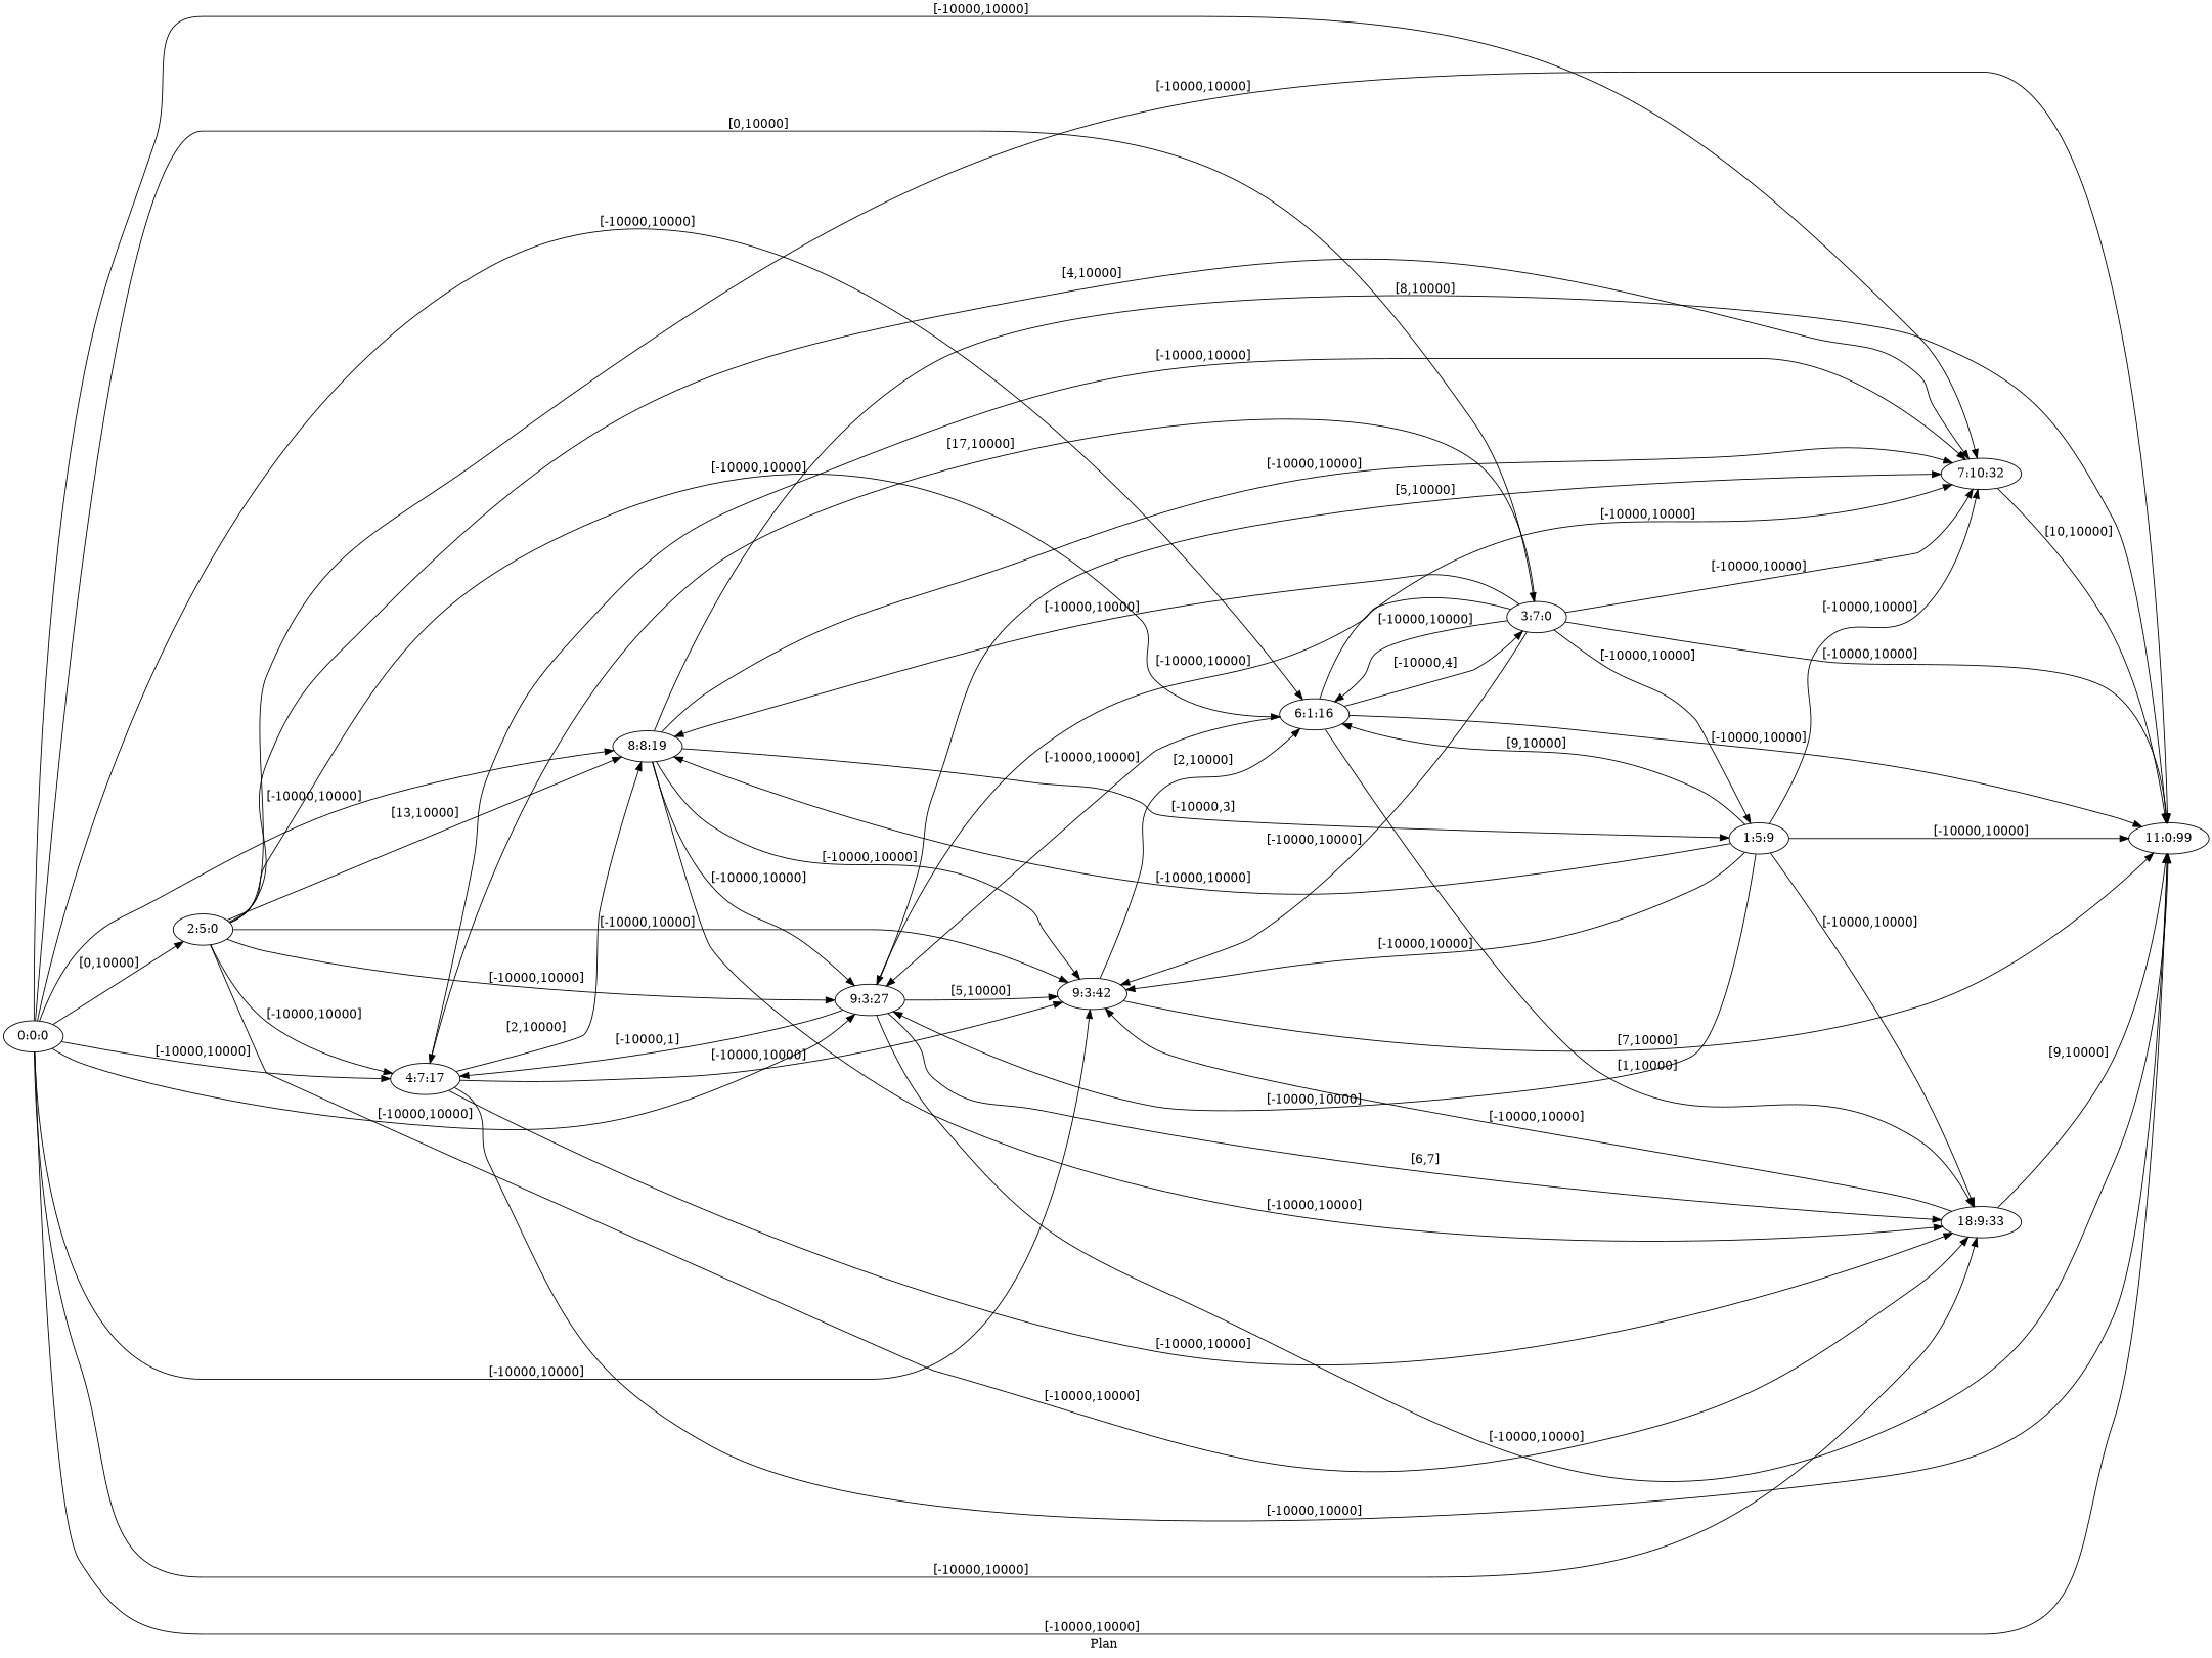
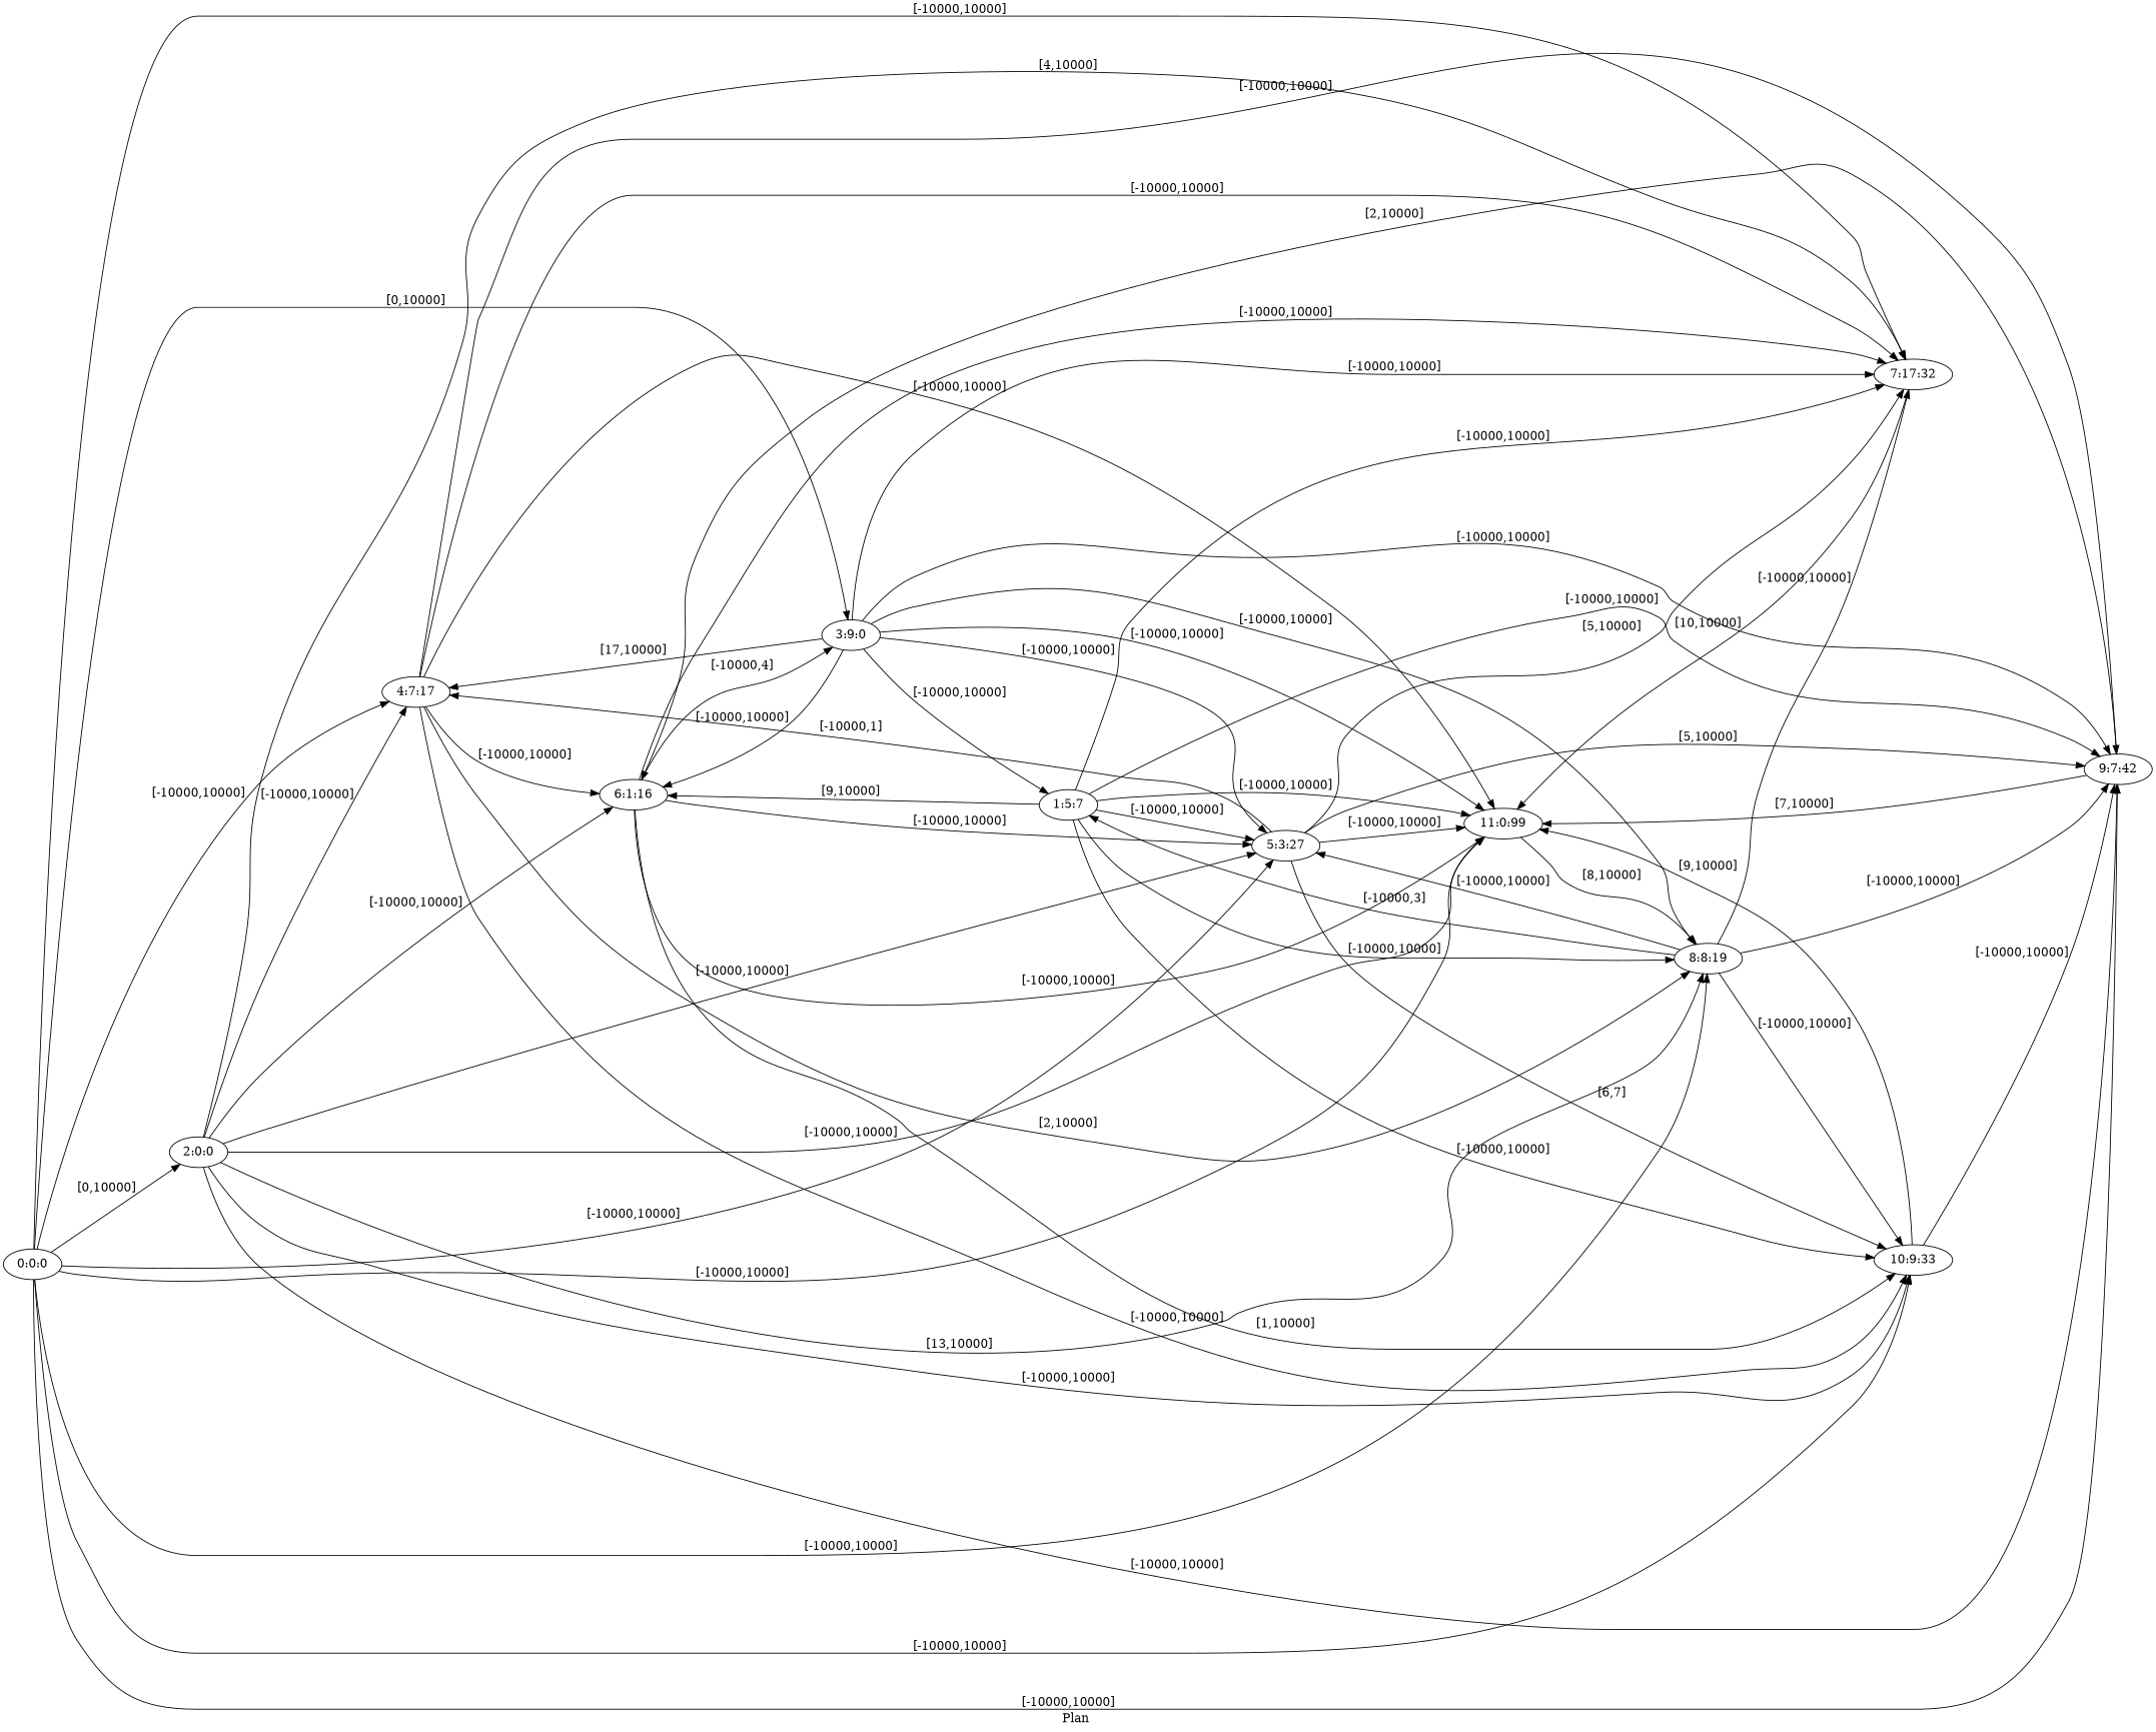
  digraph {
    fldt=0.766383
    label="Plan "
    nodesep=.45
    rankdir=LR
    "0:0:0"
-   "2:5:0"
-   "3:7:0"
+   "2:5:0" [label="2:0:0"]
+   "3:7:0" [label="3:9:0"]
    "4:7:17"
-   "5:3:27" [label="9:3:27"]
+   "5:3:27"
    "6:1:16"
-   "7:10:32"
+   "7:10:32" [label="7:17:32"]
    "8:8:19"
-   "9:7:42" [label="9:3:42"]
-   "10:9:33" [label="18:9:33"]
+   "9:7:42"
+   "10:9:33"
    n11 [label="11:0:99"]
-   "1:5:7" [label="1:5:9"]
+   "1:5:7"
    "0:0:0" -> "2:5:0" [label="[0,10000]"]
    "0:0:0" -> "3:7:0" [label="[0,10000]"]
    "0:0:0" -> "4:7:17" [label="[-10000,10000]"]
    "0:0:0" -> "5:3:27" [label="[-10000,10000]"]
-   "0:0:0" -> "6:1:16" [label="[-10000,10000]"]
+   "4:7:17" -> "6:1:16" [label="[-10000,10000]"]
    "0:0:0" -> "7:10:32" [label="[-10000,10000]"]
    "0:0:0" -> "8:8:19" [label="[-10000,10000]"]
    "0:0:0" -> "9:7:42" [label="[-10000,10000]"]
    "0:0:0" -> "10:9:33" [label="[-10000,10000]"]
    "0:0:0" -> n11 [label="[-10000,10000]"]
    "2:5:0" -> "4:7:17" [label="[-10000,10000]"]
    "2:5:0" -> "5:3:27" [label="[-10000,10000]"]
    "2:5:0" -> "6:1:16" [label="[-10000,10000]"]
    "2:5:0" -> "7:10:32" [label="[4,10000]"]
    "2:5:0" -> "8:8:19" [label="[13,10000]"]
    "2:5:0" -> "9:7:42" [label="[-10000,10000]"]
    "2:5:0" -> "10:9:33" [label="[-10000,10000]"]
    "2:5:0" -> n11 [label="[-10000,10000]"]
    "3:7:0" -> "4:7:17" [label="[17,10000]"]
    "3:7:0" -> "5:3:27" [label="[-10000,10000]"]
    "3:7:0" -> "6:1:16" [label="[-10000,10000]"]
    "3:7:0" -> "7:10:32" [label="[-10000,10000]"]
    "3:7:0" -> "8:8:19" [label="[-10000,10000]"]
    "3:7:0" -> "9:7:42" [label="[-10000,10000]"]
    "3:7:0" -> n11 [label="[-10000,10000]"]
    "3:7:0" -> "1:5:7" [label="[-10000,10000]"]
    "4:7:17" -> "7:10:32" [label="[-10000,10000]"]
    "4:7:17" -> "8:8:19" [label="[2,10000]"]
    "4:7:17" -> "9:7:42" [label="[-10000,10000]"]
    "4:7:17" -> "10:9:33" [label="[-10000,10000]"]
    "4:7:17" -> n11 [label="[-10000,10000]"]
    "5:3:27" -> "4:7:17" [label="[-10000,1]"]
    "5:3:27" -> "7:10:32" [label="[5,10000]"]
    "5:3:27" -> "9:7:42" [label="[5,10000]"]
    "5:3:27" -> "10:9:33" [label="[6,7]"]
    "5:3:27" -> n11 [label="[-10000,10000]"]
    "6:1:16" -> "3:7:0" [label="[-10000,4]"]
    "6:1:16" -> "5:3:27" [label="[-10000,10000]"]
    "6:1:16" -> "7:10:32" [label="[-10000,10000]"]
    "6:1:16" -> "10:9:33" [label="[1,10000]"]
    "6:1:16" -> n11 [label="[-10000,10000]"]
    "7:10:32" -> n11 [label="[10,10000]"]
    "8:8:19" -> "5:3:27" [label="[-10000,10000]"]
    "8:8:19" -> "7:10:32" [label="[-10000,10000]"]
    "8:8:19" -> "9:7:42" [label="[-10000,10000]"]
    "8:8:19" -> "10:9:33" [label="[-10000,10000]"]
-   "8:8:19" -> n11 [label="[8,10000]"]
+   n11 -> "8:8:19" [label="[8,10000]"]
    "8:8:19" -> "1:5:7" [label="[-10000,3]"]
    "9:7:42" -> "6:1:16" [label="[2,10000]"]
    "9:7:42" -> n11 [label="[7,10000]"]
    "10:9:33" -> "9:7:42" [label="[-10000,10000]"]
    "10:9:33" -> n11 [label="[9,10000]"]
    "1:5:7" -> "5:3:27" [label="[-10000,10000]"]
    "1:5:7" -> "6:1:16" [label="[9,10000]"]
    "1:5:7" -> "7:10:32" [label="[-10000,10000]"]
    "1:5:7" -> "8:8:19" [label="[-10000,10000]"]
    "1:5:7" -> "9:7:42" [label="[-10000,10000]"]
    "1:5:7" -> "10:9:33" [label="[-10000,10000]"]
    "1:5:7" -> n11 [label="[-10000,10000]"]
  }
